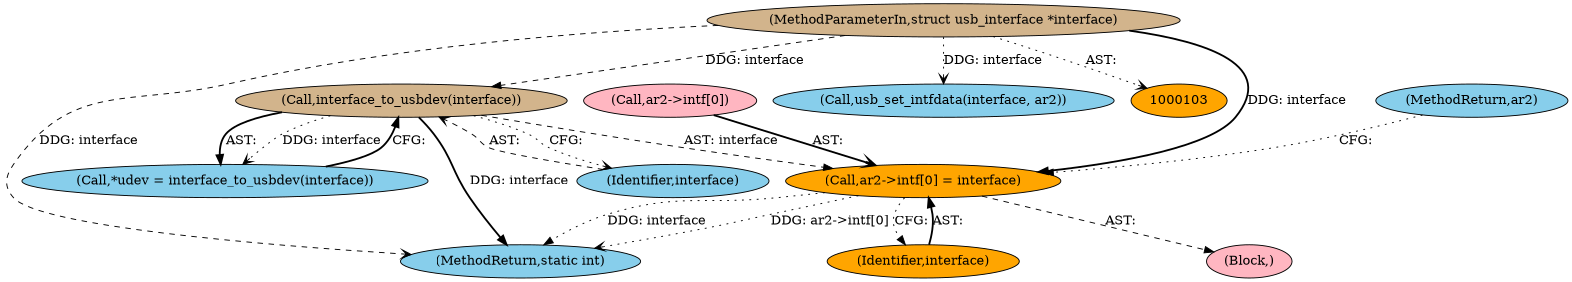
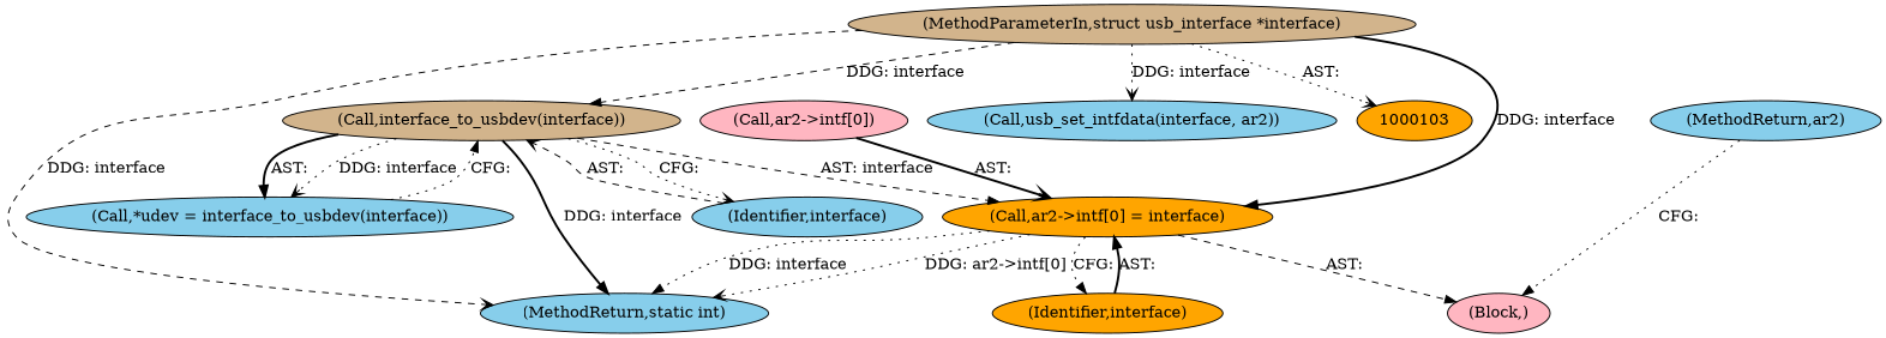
  digraph {
    node [fillcolor=skyblue style=filled]
    edge [arrowhead=normal style=dotted]
    n1 [fillcolor=orange label="(Call,ar2->intf[0] = interface)"]
    n2 [label="(MethodReturn,static int)"]
    n3 [fillcolor=lightpink label="(Block,)"]
    n4 [fillcolor=orange label="(Identifier,interface)"]
    n5 [fillcolor=tan label="(Call,interface_to_usbdev(interface))"]
    n6 [label="(Identifier,interface)"]
    n7 [label="(Call,*udev = interface_to_usbdev(interface))"]
    n8 [label="(Call,usb_set_intfdata(interface, ar2))"]
    n9 [fillcolor=tan label="(MethodParameterIn,struct usb_interface *interface)"]
    1000103 [fillcolor=orange]
    n11 [fillcolor=lightpink label="(Call,ar2->intf[0])"]
    n12 [label="(MethodReturn,ar2)"]
    n1 -> n2 [label="DDG: interface"]
    n1 -> n2 [arrowhead=vee label="DDG: ar2->intf[0]"]
    n1 -> n3 [label="AST: " style=dashed]
    n1 -> n4 [label="CFG: "]
    n4 -> n1 [label="AST: " style=bold]
    n5 -> n1 [label="AST: interface" style=dashed]
    n5 -> n2 [label="DDG: interface" style=bold]
    n5 -> n6 [arrowhead=vee label="CFG: "]
    n5 -> n7 [label="AST: " style=bold]
    n5 -> n7 [arrowhead=vee label="DDG: interface"]
    n6 -> n5 [arrowhead=vee label="AST: " style=dashed]
-   n7 -> n5 [label="CFG: " style=bold]
+   n7 -> n5 [label="CFG: "]
    n9 -> n1 [label="DDG: interface" style=bold]
    n9 -> n2 [arrowhead=vee label="DDG: interface" style=dashed]
    n9 -> n5 [label="DDG: interface" style=dashed]
    n9 -> n8 [arrowhead=vee label="DDG: interface"]
    n9 -> 1000103 [arrowhead=vee label="AST: "]
    n11 -> n1 [arrowhead=vee label="AST: " style=bold]
-   n12 -> n1 [label="CFG: "]
+   n12 -> n3 [label="CFG: "]
  }
